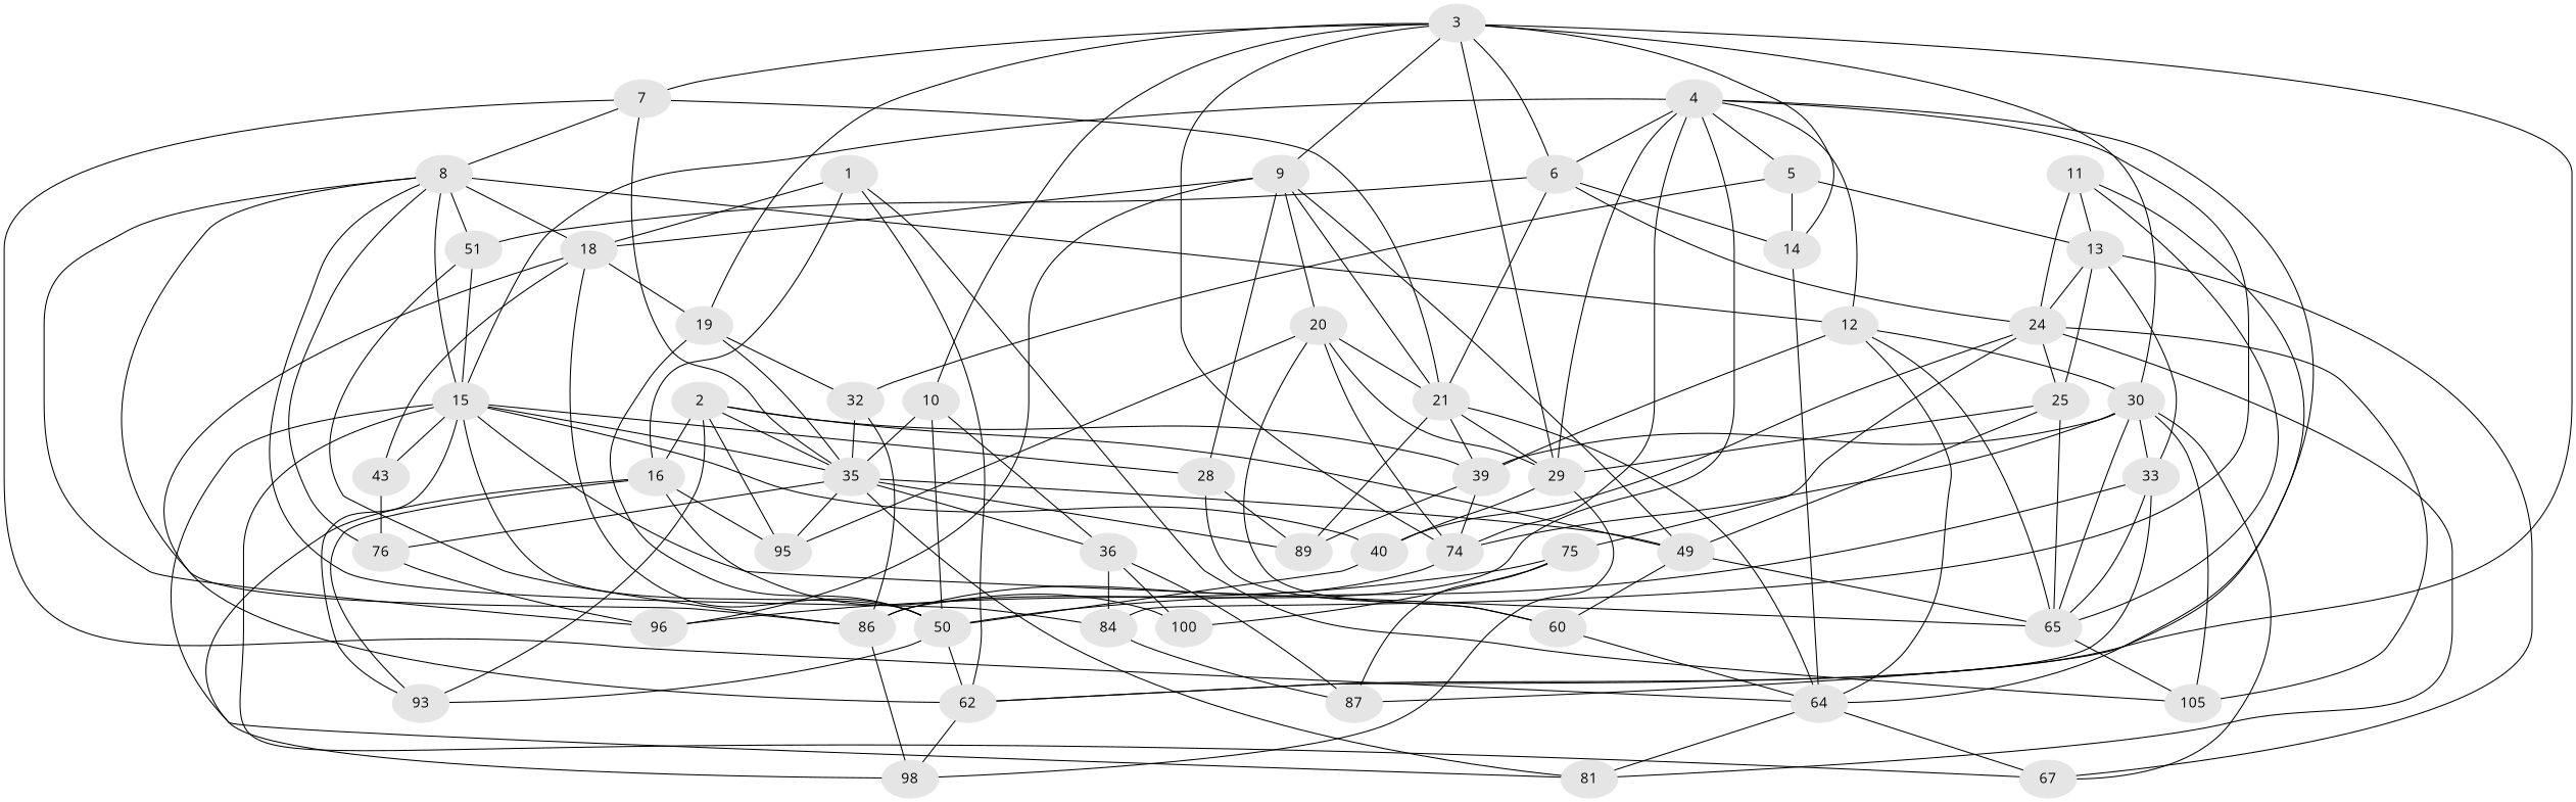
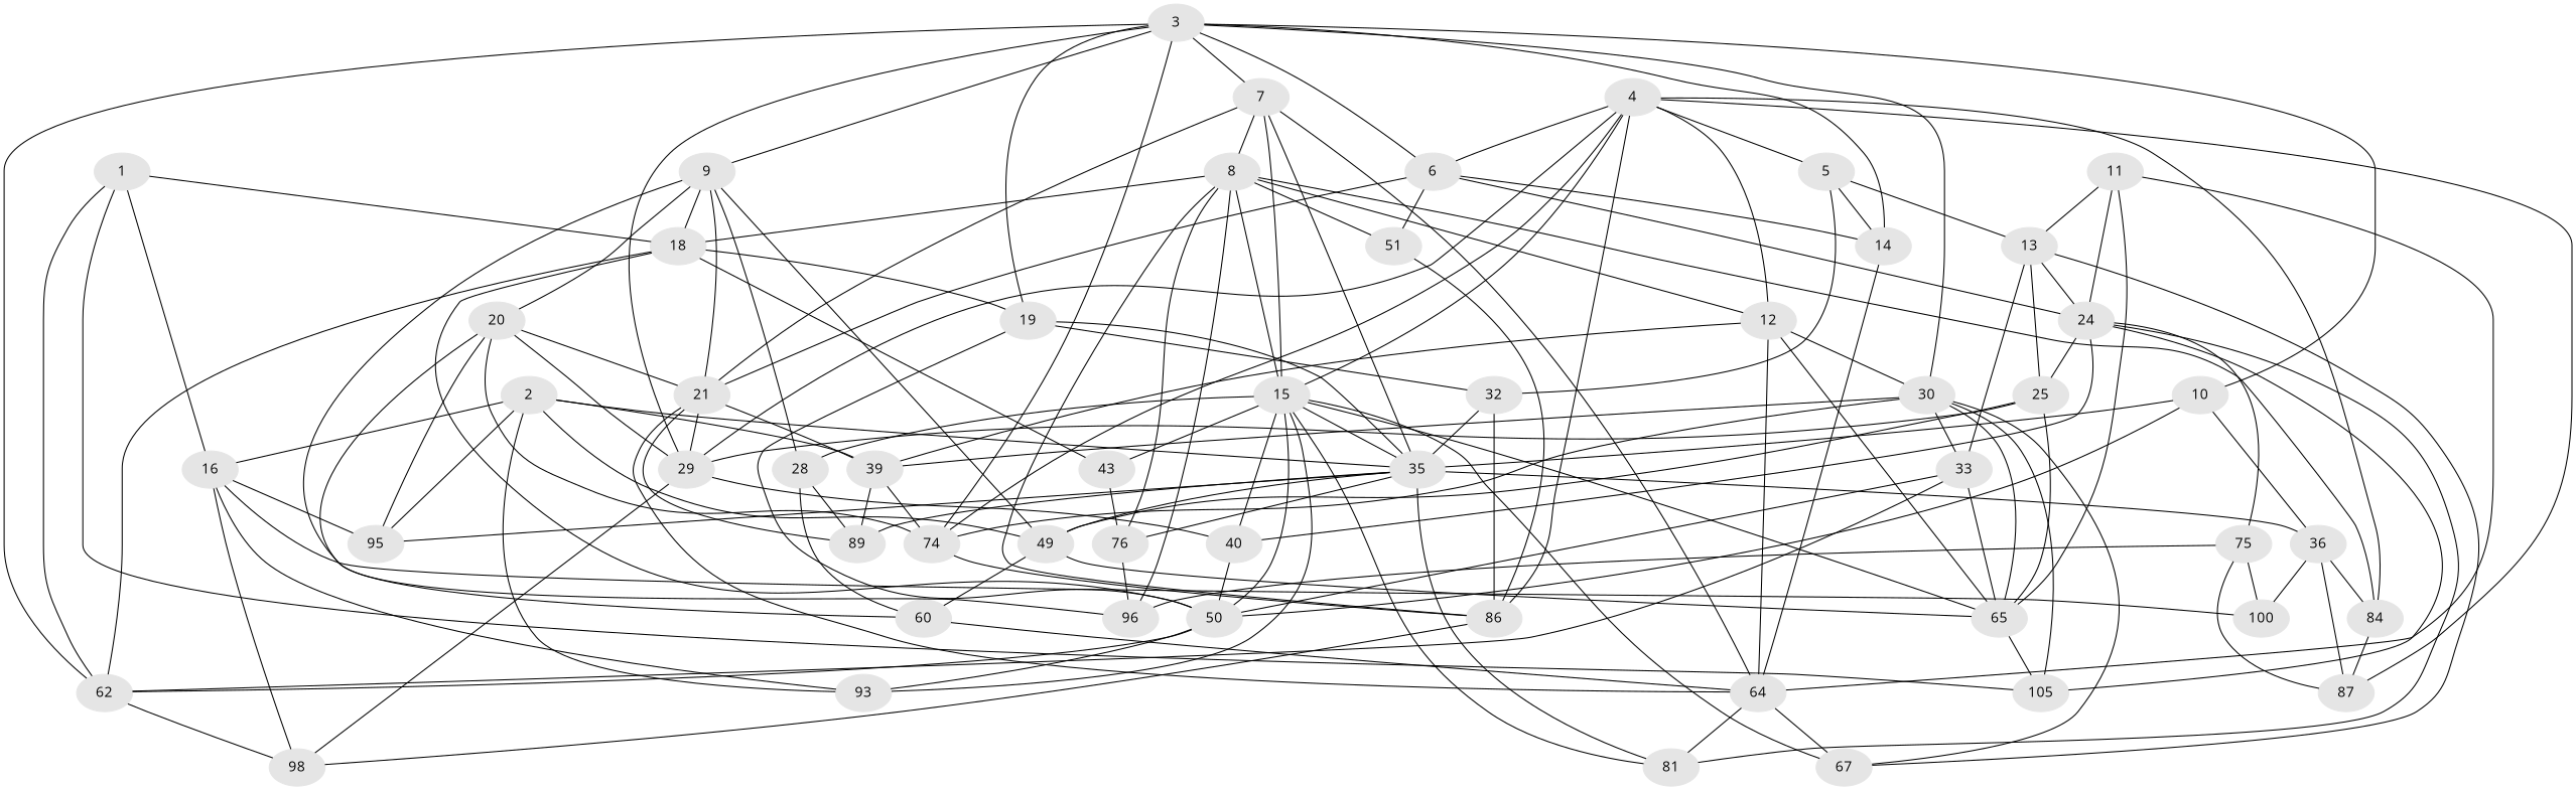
  graph {
    fontname="Open Sans"
    node [color=gray90 fontname="Open Sans" style=filled]
    edge [fontname="Open Sans"]
    16 [super="+38"]
    93
    95
    98
    100
    1
    18 [super="+90+40"]
    62 [super="+82"]
    105
    19 [super="+34"]
    50 [super="+77+53"]
    43
    2 [super="+71"]
    35 [super="+42+45+63"]
    39 [super="+91"]
    49 [super="+80"]
    76
    36 [super="+88"]
    81
    89
    n21 [label=74 super="+107"]
    65 [super="+83+73"]
    60
    3 [super="+57+99"]
    6 [super="+104"]
    7 [super="+22"]
    9 [super="+85+61"]
    10
    14
    29 [super="+56+66"]
    30 [super="+31"]
    21 [super="+58+94"]
    24 [super="+37"]
    51
    15 [super="+17+26"]
    8 [super="+106+79+44"]
    64 [super="+74+108"]
    96
    20 [super="+92"]
    28
    32
    n42 [label=40]
    33 [super="+47"]
    67
    86 [super="+103"]
    4 [super="+23+52+70"]
    5
    12 [super="+97"]
    84
    87
    13 [super="+27+48"]
    25 [super="+78"]
    75
    11
    16 -- 93
    16 -- 95
    16 -- 98
    16 -- 100
    1 -- 16
    1 -- 18
    1 -- 62
    1 -- 105
    18 -- 62
    18 -- 19 [weight=2]
    18 -- 50
    18 -- 43 [weight=2]
    62 -- 98
    19 -- 50
    19 -- 35
    19 -- 32
    50 -- 93
    50 -- 62
    43 -- 76
    2 -- 16
    2 -- 93
    2 -- 95
    2 -- 35
    2 -- 39
    2 -- 49
    35 -- 95
    35 -- 49
    35 -- 76
    35 -- 36
    35 -- 81
    35 -- 89
    39 -- 89
    39 -- n21
    49 -- 65
    49 -- 60
    76 -- 96
    36 -- 100 [weight=2]
    36 -- 84
    36 -- 87
    n21 -- 86
    65 -- 105
    60 -- 64
    3 -- 62
    3 -- 19
    3 -- n21
    3 -- 6
    3 -- 7
    3 -- 9
    3 -- 10
    3 -- 14
    3 -- 29
    3 -- 30
    6 -- 14
    6 -- 21
    6 -- 24
    6 -- 51
    7 -- 35
    7 -- 21
-   51 -- 15
+   7 -- 15
    7 -- 8
    7 -- 64
    9 -- 18 [weight=2]
    9 -- 49
    9 -- 21
    9 -- 96
    9 -- 20
    9 -- 28
    10 -- 50
    10 -- 35
    10 -- 36
    14 -- 64
    29 -- 98
    29 -- n42
    30 -- 105
    30 -- 39
    30 -- n21
    30 -- 65
    30 -- 33
    30 -- 67
    21 -- 39
    21 -- 89
    21 -- 29
    21 -- 64
    24 -- 105
    24 -- 81
    24 -- n42
    24 -- 25
    24 -- 75
    51 -- 86
    15 -- 93
    15 -- 50
    15 -- 43
    15 -- 35
    15 -- 81
    15 -- 65
    15 -- 28
    15 -- n42
    15 -- 67
    8 -- 18
    8 -- 76
    8 -- 51 [weight=2]
    8 -- 15
    8 -- 96
    8 -- 86
    8 -- 12
    8 -- 84
    64 -- 81
    64 -- 67
    20 -- 95
    20 -- n21
    20 -- 60
    20 -- 29
    20 -- 21
    28 -- 89
    28 -- 60
    32 -- 35
    32 -- 86
    n42 -- 50
    33 -- 62
    33 -- 50
    33 -- 65
    86 -- 98
    4 -- n21
    4 -- 6
    4 -- 29 [weight=2]
    4 -- 15
    4 -- 86
    4 -- 5
    4 -- 12
    4 -- 84
    4 -- 87
    5 -- 14
    5 -- 32
    5 -- 13
    12 -- 39
    12 -- 65
    12 -- 30
    12 -- 64
    84 -- 87
    13 -- 24
    13 -- 33 [weight=2]
    13 -- 67
    13 -- 25 [weight=2]
    25 -- 49
    25 -- 65
    25 -- 29
    75 -- 100
    75 -- 96
    75 -- 87
    11 -- 65
    11 -- 24
    11 -- 64
    11 -- 13
  }
